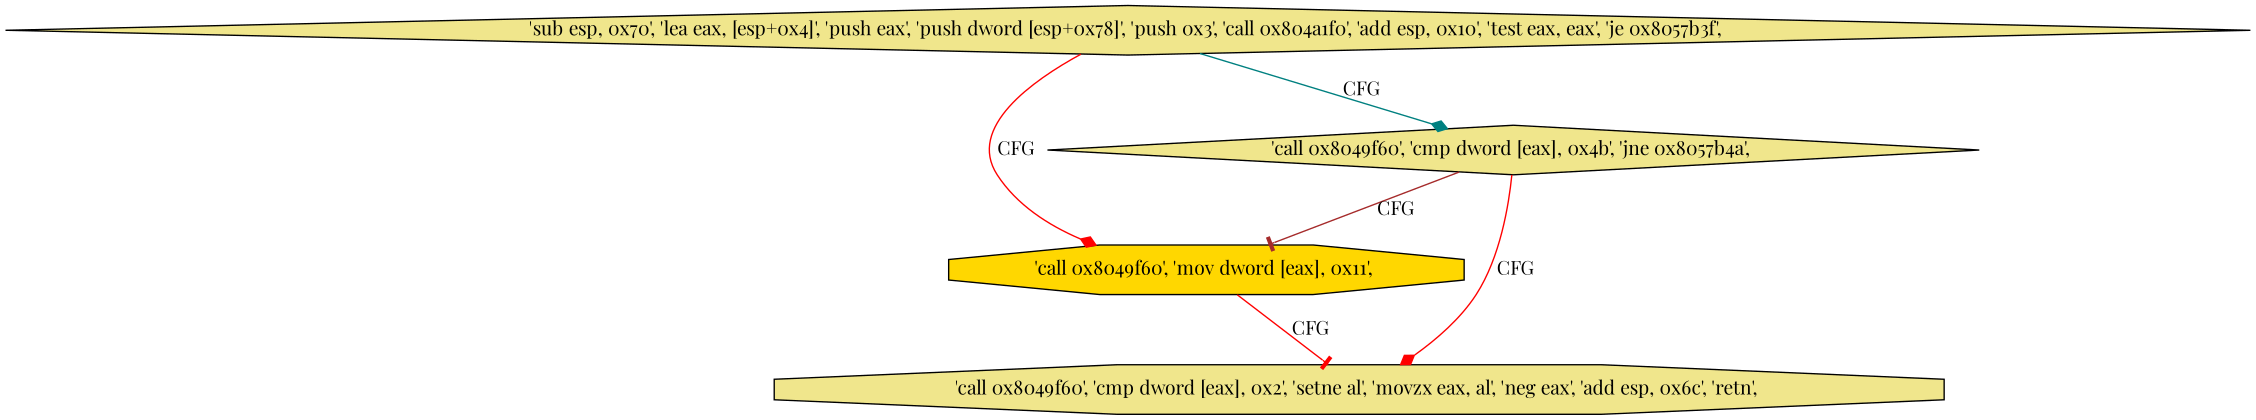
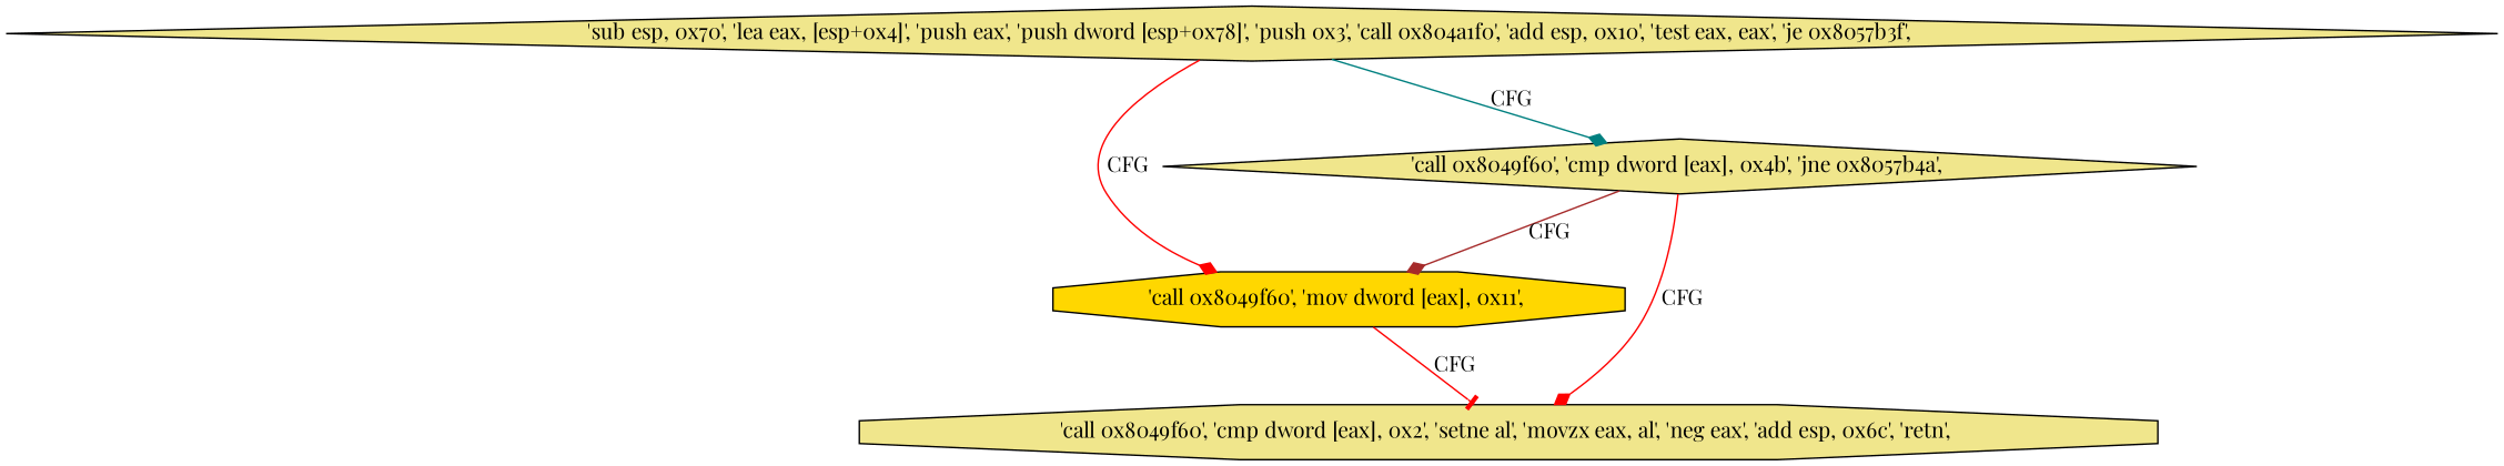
  digraph {
    fontname="Playfair Display"
    node [style=filled fillcolor=khaki shape=diamond fontname="Playfair Display"]
    edge [color=red arrowhead=diamond fontname="Playfair Display"]
    n1 [label="'sub esp, 0x70', 'lea eax, [esp+0x4]', 'push eax', 'push dword [esp+0x78]', 'push 0x3', 'call 0x804a1f0', 'add esp, 0x10', 'test eax, eax', 'je 0x8057b3f', "]
    n2 [label="'call 0x8049f60', 'mov dword [eax], 0x11', " fillcolor=gold shape=octagon]
    n3 [label="'call 0x8049f60', 'cmp dword [eax], 0x4b', 'jne 0x8057b4a', "]
    n4 [label="'call 0x8049f60', 'cmp dword [eax], 0x2', 'setne al', 'movzx eax, al', 'neg eax', 'add esp, 0x6c', 'retn', " shape=octagon]
    n1 -> n2 [label=CFG]
    n1 -> n3 [label=CFG color=teal]
    n2 -> n4 [label=CFG arrowhead=tee]
-   n3 -> n2 [label=CFG color=brown arrowhead=tee]
+   n3 -> n2 [label=CFG color=brown]
    n3 -> n4 [label=CFG]
  }
